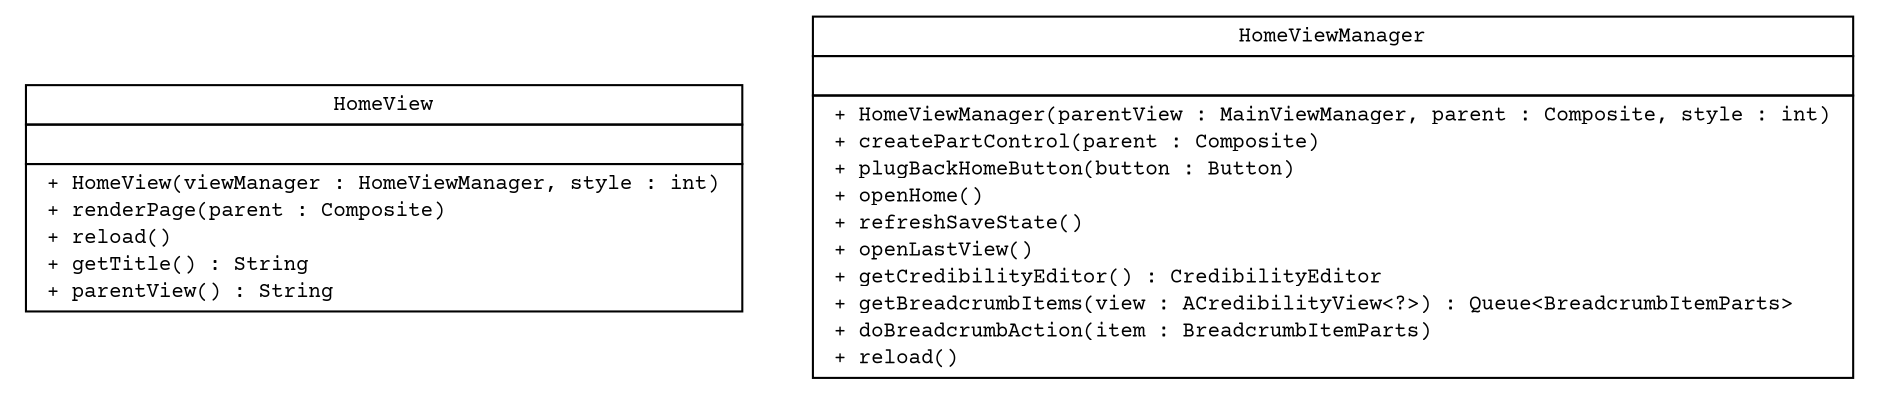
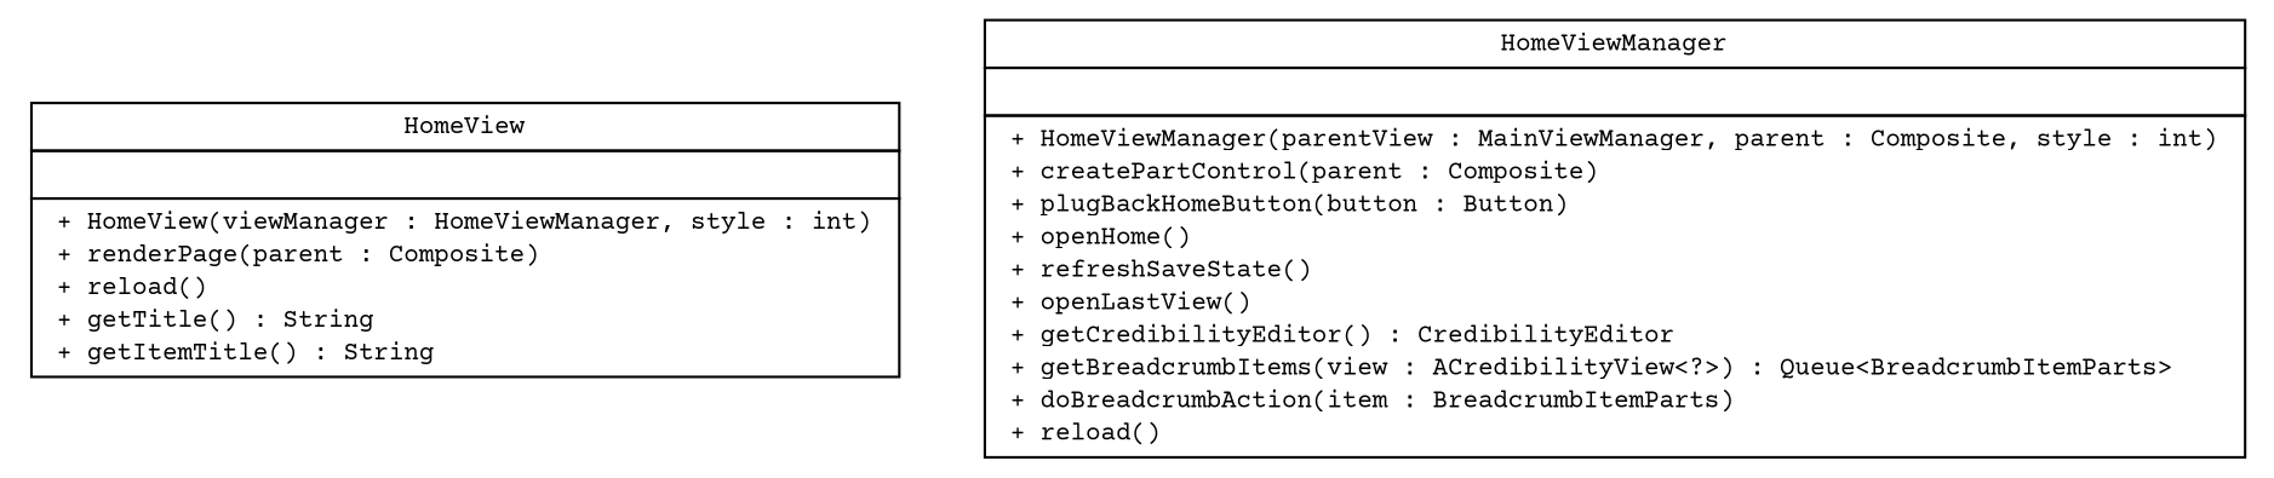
  digraph {
    nodesep=0.25
    ranksep=0.5
    fontname="Courier Prime"
    node [fontcolor=black fontname="Courier Prime" fontsize=10.0 shape=plaintext]
-   n1 [label=<<table title="gov.sandia.cf.parts.ui.home.HomeView" border="0" cellborder="1" cellspacing="0" cellpadding="2" port="p" href="./HomeView.html"> 		<tr><td><table border="0" cellspacing="0" cellpadding="1"> <tr><td align="center" balign="center"> HomeView </td></tr> 		</table></td></tr> 		<tr><td><table border="0" cellspacing="0" cellpadding="1"> <tr><td align="left" balign="left">  </td></tr> 		</table></td></tr> 		<tr><td><table border="0" cellspacing="0" cellpadding="1"> <tr><td align="left" balign="left"> + HomeView(viewManager : HomeViewManager, style : int) </td></tr> <tr><td align="left" balign="left"> + renderPage(parent : Composite) </td></tr> <tr><td align="left" balign="left"> + reload() </td></tr> <tr><td align="left" balign="left"> + getTitle() : String </td></tr> <tr><td align="left" balign="left"> + parentView() : String </td></tr> 		</table></td></tr> 		</table>>]
+   n1 [label=<<table title="gov.sandia.cf.parts.ui.home.HomeView" border="0" cellborder="1" cellspacing="0" cellpadding="2" port="p" href="./HomeView.html"> 		<tr><td><table border="0" cellspacing="0" cellpadding="1"> <tr><td align="center" balign="center"> HomeView </td></tr> 		</table></td></tr> 		<tr><td><table border="0" cellspacing="0" cellpadding="1"> <tr><td align="left" balign="left">  </td></tr> 		</table></td></tr> 		<tr><td><table border="0" cellspacing="0" cellpadding="1"> <tr><td align="left" balign="left"> + HomeView(viewManager : HomeViewManager, style : int) </td></tr> <tr><td align="left" balign="left"> + renderPage(parent : Composite) </td></tr> <tr><td align="left" balign="left"> + reload() </td></tr> <tr><td align="left" balign="left"> + getTitle() : String </td></tr> <tr><td align="left" balign="left"> + getItemTitle() : String </td></tr> 		</table></td></tr> 		</table>>]
    n2 [label=<<table title="gov.sandia.cf.parts.ui.home.HomeViewManager" border="0" cellborder="1" cellspacing="0" cellpadding="2" port="p" href="./HomeViewManager.html"> 		<tr><td><table border="0" cellspacing="0" cellpadding="1"> <tr><td align="center" balign="center"> HomeViewManager </td></tr> 		</table></td></tr> 		<tr><td><table border="0" cellspacing="0" cellpadding="1"> <tr><td align="left" balign="left">  </td></tr> 		</table></td></tr> 		<tr><td><table border="0" cellspacing="0" cellpadding="1"> <tr><td align="left" balign="left"> + HomeViewManager(parentView : MainViewManager, parent : Composite, style : int) </td></tr> <tr><td align="left" balign="left"> + createPartControl(parent : Composite) </td></tr> <tr><td align="left" balign="left"> + plugBackHomeButton(button : Button) </td></tr> <tr><td align="left" balign="left"> + openHome() </td></tr> <tr><td align="left" balign="left"> + refreshSaveState() </td></tr> <tr><td align="left" balign="left"> + openLastView() </td></tr> <tr><td align="left" balign="left"> + getCredibilityEditor() : CredibilityEditor </td></tr> <tr><td align="left" balign="left"> + getBreadcrumbItems(view : ACredibilityView&lt;?&gt;) : Queue&lt;BreadcrumbItemParts&gt; </td></tr> <tr><td align="left" balign="left"> + doBreadcrumbAction(item : BreadcrumbItemParts) </td></tr> <tr><td align="left" balign="left"> + reload() </td></tr> 		</table></td></tr> 		</table>>]
  }
